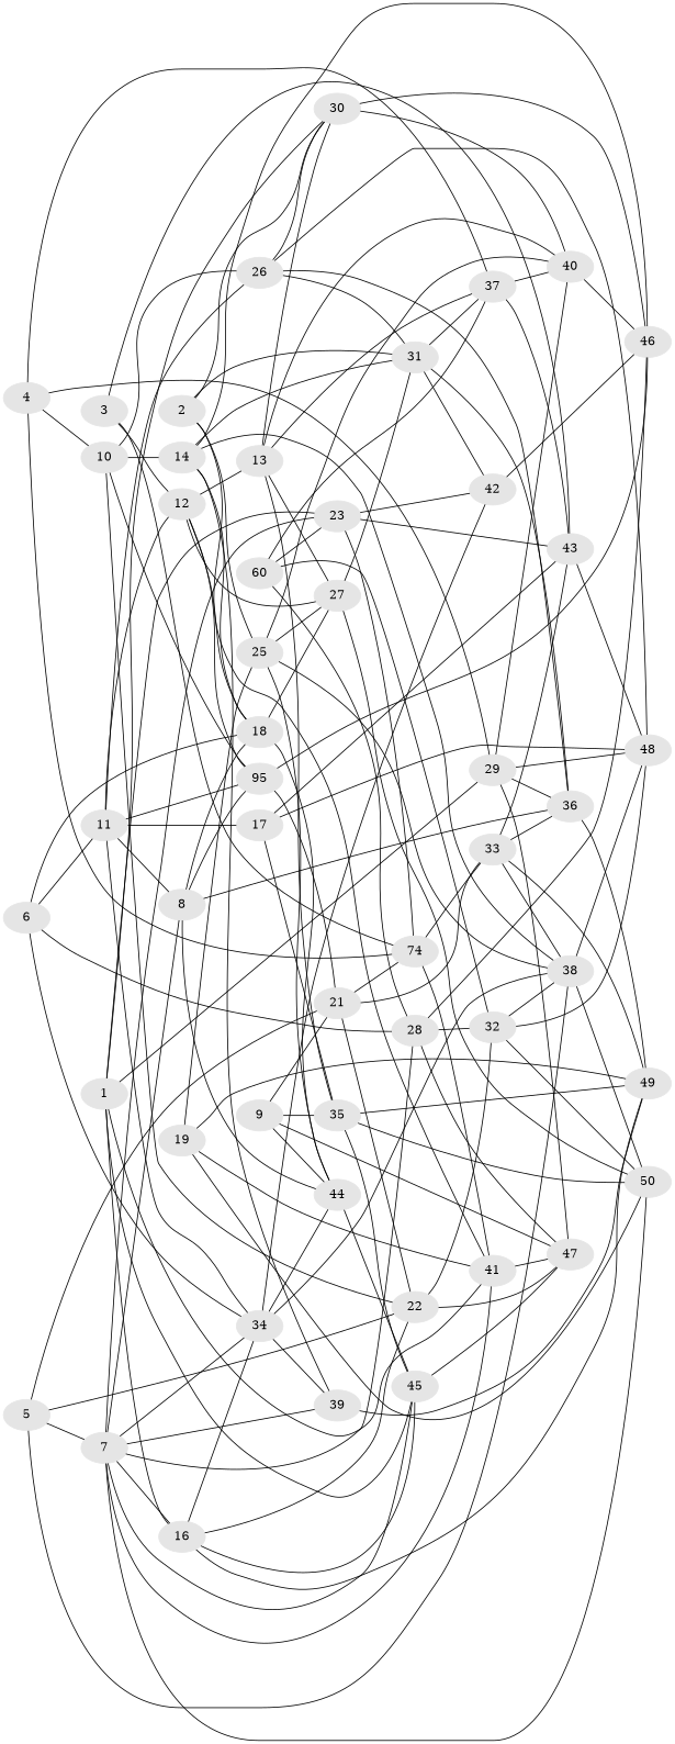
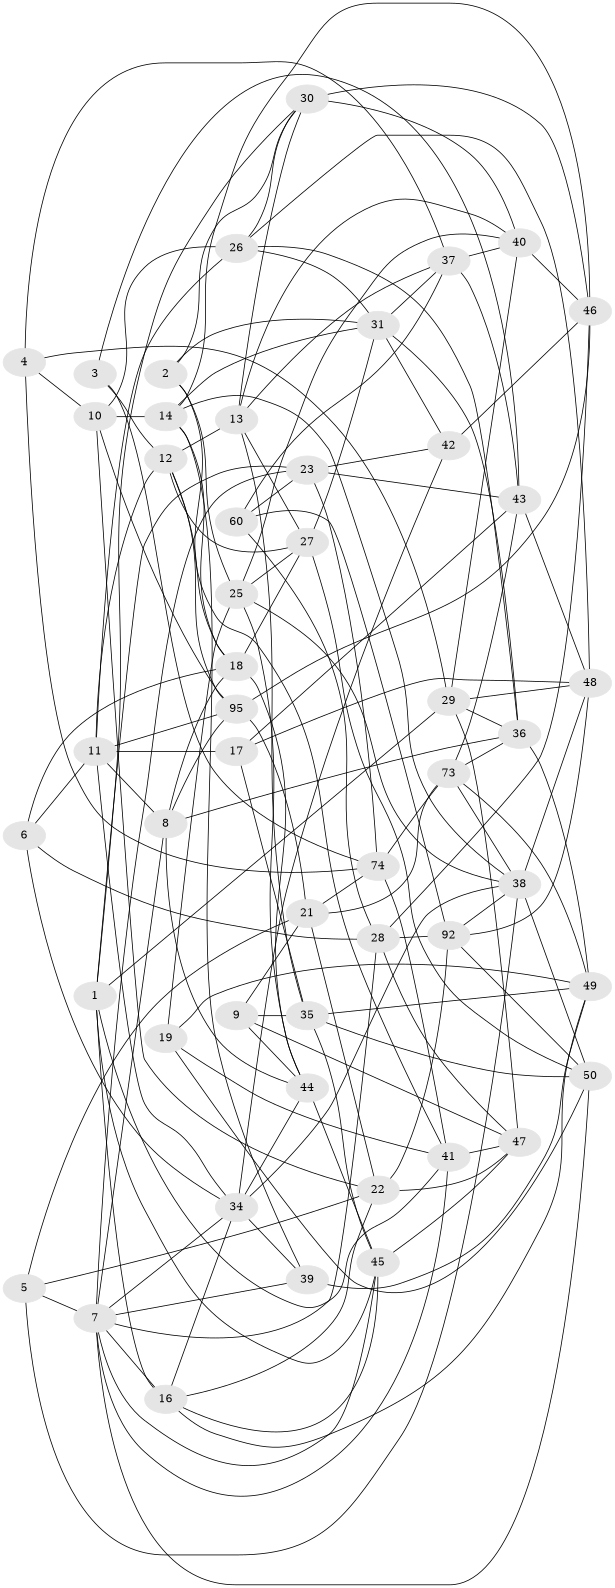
  graph {
    rankdir=LR
    node [color=gray90 style=filled]
    edge [weight=1.0]
    1
    16
    23
    29
    30
    41
    45
    22
    34
    49
    n11 [label=74]
    43
    42
    36
    47
    40
    48
    46
    2
    25
    31
    38
    44
    27
    37
    3
    12
    8
    18
    n30 [label=95]
    13
-   33
+   33 [label=73]
    4
    10
    14
    26
    5
    7
    21
    28
    39
    50
-   32
+   32 [label=92]
    6
    11
    17
    9
    35
    19
    n50 [label=60]
    1 -- 16
    1 -- 23
    1 -- 29
    1 -- 30
    1 -- 41
    1 -- 45
    16 -- 45
    16 -- 22
    16 -- 34
    16 -- 49
    23 -- n11
    23 -- 43
    23 -- 42
    29 -- 36
    29 -- 47
    29 -- 40
    29 -- 48
    30 -- 40
    30 -- 46
    41 -- 47
    45 -- 47
    22 -- 47
    22 -- 32
    34 -- 42
    34 -- 38
    34 -- 44
    34 -- 39
    n11 -- 41
    n11 -- 33
    43 -- 48
    42 -- 46
    36 -- 49
    40 -- 46
    2 -- 30
    2 -- 41
    2 -- 25
    2 -- 31
    25 -- 40
    25 -- 38
    25 -- 44
    25 -- 27
    31 -- 42
    31 -- 36
    31 -- 37
    38 -- 48
    38 -- 50
    44 -- 45
    27 -- 31
    27 -- 50
    37 -- 43
    37 -- 40
    3 -- n11
    3 -- 43
    3 -- 12
    12 -- 27
    12 -- 18
    12 -- n30
    12 -- 13
    8 -- 36
    8 -- 44
    8 -- 18
    8 -- n30
    18 -- 44
    18 -- 27
    n30 -- 46
    n30 -- 21
    13 -- 30
    13 -- 40
    13 -- 27
    13 -- 37
    13 -- 35
    33 -- 49
    33 -- 43
    33 -- 36
    33 -- 38
    4 -- 29
    4 -- n11
    4 -- 37
    4 -- 10
    10 -- 22
    10 -- n30
    10 -- 14
    10 -- 26 [weight=2.0]
    14 -- 46
    14 -- 31
    14 -- 38
    14 -- 18
    14 -- 39
    26 -- 30
    26 -- 36
    26 -- 48
    26 -- 31 [weight=2.0]
    5 -- 22
    5 -- 38
    5 -- 7
    5 -- 21
    7 -- 16
    7 -- 23
    7 -- 41
    7 -- 45
    7 -- 34
    7 -- 8
    7 -- 28
    7 -- 39
    7 -- 50
    21 -- 22
    21 -- n11
    21 -- 33
    28 -- 47
    28 -- 46
    28 -- 32
    39 -- 49
    32 -- 48
    32 -- 38
    32 -- 50
    6 -- 34
    6 -- 18
    6 -- 28
    6 -- 11
    11 -- 34
    11 -- 12
    11 -- 8
    11 -- n30
    11 -- 26
    11 -- 17
    17 -- 43
    17 -- 48
    17 -- 35
    9 -- 47
    9 -- 44
    9 -- 21
    9 -- 35
    35 -- 45
    35 -- 49
    35 -- 50
    19 -- 41
    19 -- 49
    19 -- 25
    19 -- 50
    n50 -- 23
    n50 -- 37
    n50 -- 28
    n50 -- 32
  }
